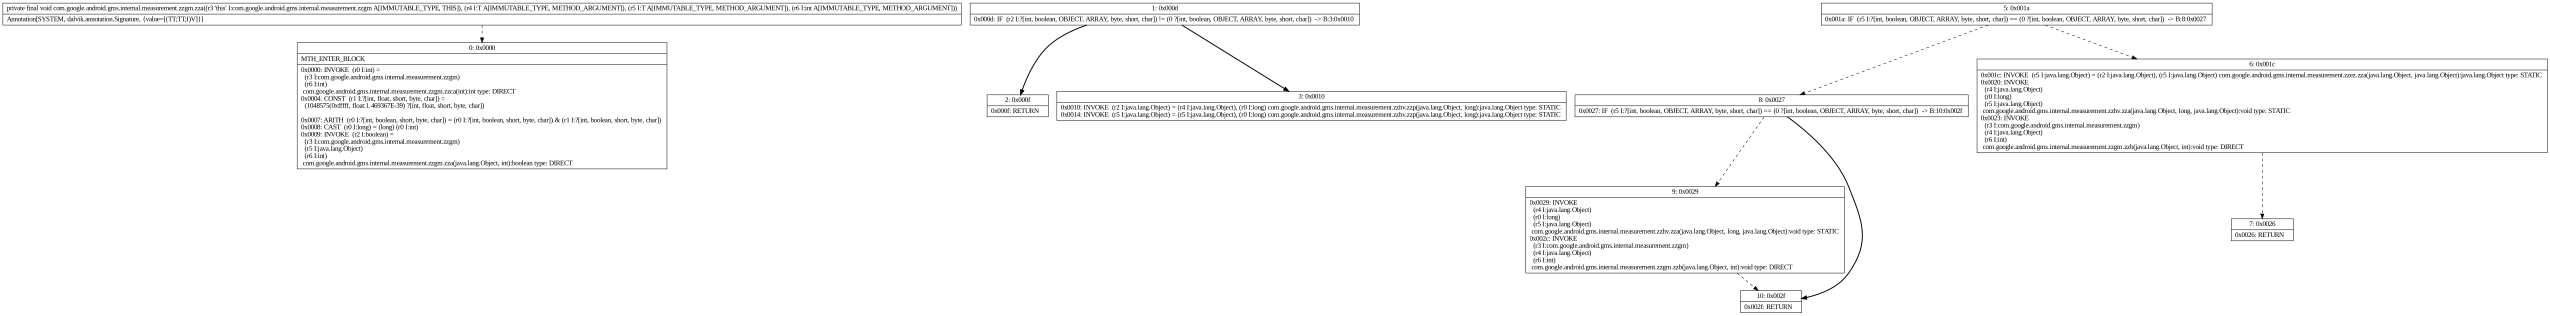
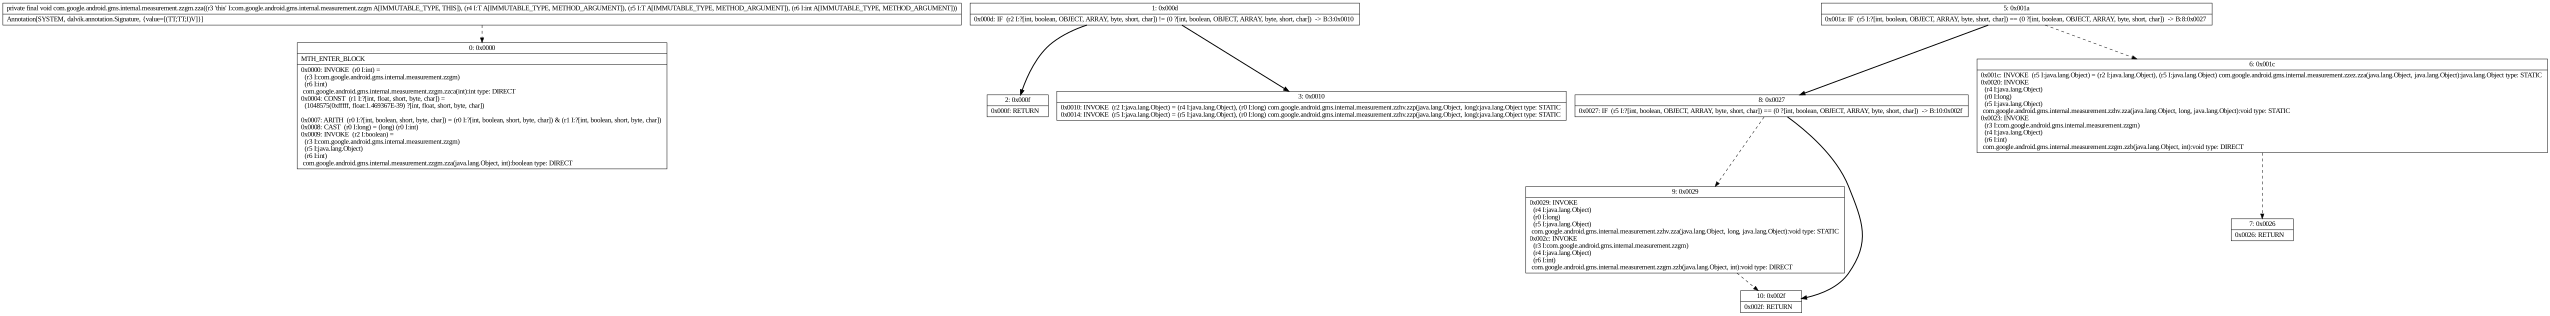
  digraph {
    fontname="Liberation Serif"
    node [fontname="Liberation Serif" shape=record]
    edge [fontname="Liberation Serif" style=dashed]
    n1 [label="{0\:\ 0x0000|MTH_ENTER_BLOCK\l|0x0000: INVOKE  (r0 I:int) = \l  (r3 I:com.google.android.gms.internal.measurement.zzgm)\l  (r6 I:int)\l com.google.android.gms.internal.measurement.zzgm.zzca(int):int type: DIRECT \l0x0004: CONST  (r1 I:?[int, float, short, byte, char]) = \l  (1048575(0xfffff, float:1.469367E\-39) ?[int, float, short, byte, char])\l \l0x0007: ARITH  (r0 I:?[int, boolean, short, byte, char]) = (r0 I:?[int, boolean, short, byte, char]) & (r1 I:?[int, boolean, short, byte, char]) \l0x0008: CAST  (r0 I:long) = (long) (r0 I:int) \l0x0009: INVOKE  (r2 I:boolean) = \l  (r3 I:com.google.android.gms.internal.measurement.zzgm)\l  (r5 I:java.lang.Object)\l  (r6 I:int)\l com.google.android.gms.internal.measurement.zzgm.zza(java.lang.Object, int):boolean type: DIRECT \l}"]
    n2 [label="{1\:\ 0x000d|0x000d: IF  (r2 I:?[int, boolean, OBJECT, ARRAY, byte, short, char]) != (0 ?[int, boolean, OBJECT, ARRAY, byte, short, char])  \-\> B:3:0x0010 \l}"]
    n3 [label="{2\:\ 0x000f|0x000f: RETURN   \l}"]
    n4 [label="{3\:\ 0x0010|0x0010: INVOKE  (r2 I:java.lang.Object) = (r4 I:java.lang.Object), (r0 I:long) com.google.android.gms.internal.measurement.zzhv.zzp(java.lang.Object, long):java.lang.Object type: STATIC \l0x0014: INVOKE  (r5 I:java.lang.Object) = (r5 I:java.lang.Object), (r0 I:long) com.google.android.gms.internal.measurement.zzhv.zzp(java.lang.Object, long):java.lang.Object type: STATIC \l}"]
    n5 [label="{5\:\ 0x001a|0x001a: IF  (r5 I:?[int, boolean, OBJECT, ARRAY, byte, short, char]) == (0 ?[int, boolean, OBJECT, ARRAY, byte, short, char])  \-\> B:8:0x0027 \l}"]
    n6 [label="{8\:\ 0x0027|0x0027: IF  (r5 I:?[int, boolean, OBJECT, ARRAY, byte, short, char]) == (0 ?[int, boolean, OBJECT, ARRAY, byte, short, char])  \-\> B:10:0x002f \l}"]
    n7 [label="{6\:\ 0x001c|0x001c: INVOKE  (r5 I:java.lang.Object) = (r2 I:java.lang.Object), (r5 I:java.lang.Object) com.google.android.gms.internal.measurement.zzez.zza(java.lang.Object, java.lang.Object):java.lang.Object type: STATIC \l0x0020: INVOKE  \l  (r4 I:java.lang.Object)\l  (r0 I:long)\l  (r5 I:java.lang.Object)\l com.google.android.gms.internal.measurement.zzhv.zza(java.lang.Object, long, java.lang.Object):void type: STATIC \l0x0023: INVOKE  \l  (r3 I:com.google.android.gms.internal.measurement.zzgm)\l  (r4 I:java.lang.Object)\l  (r6 I:int)\l com.google.android.gms.internal.measurement.zzgm.zzb(java.lang.Object, int):void type: DIRECT \l}"]
    n8 [label="{9\:\ 0x0029|0x0029: INVOKE  \l  (r4 I:java.lang.Object)\l  (r0 I:long)\l  (r5 I:java.lang.Object)\l com.google.android.gms.internal.measurement.zzhv.zza(java.lang.Object, long, java.lang.Object):void type: STATIC \l0x002c: INVOKE  \l  (r3 I:com.google.android.gms.internal.measurement.zzgm)\l  (r4 I:java.lang.Object)\l  (r6 I:int)\l com.google.android.gms.internal.measurement.zzgm.zzb(java.lang.Object, int):void type: DIRECT \l}"]
    n9 [label="{10\:\ 0x002f|0x002f: RETURN   \l}"]
    n10 [label="{7\:\ 0x0026|0x0026: RETURN   \l}"]
    n11 [label="{private final void com.google.android.gms.internal.measurement.zzgm.zza((r3 'this' I:com.google.android.gms.internal.measurement.zzgm A[IMMUTABLE_TYPE, THIS]), (r4 I:T A[IMMUTABLE_TYPE, METHOD_ARGUMENT]), (r5 I:T A[IMMUTABLE_TYPE, METHOD_ARGUMENT]), (r6 I:int A[IMMUTABLE_TYPE, METHOD_ARGUMENT]))  | Annotation[SYSTEM, dalvik.annotation.Signature, \{value=[(TT;TT;I)V]\}]\l}"]
    n2 -> n3 [style=bold]
    n2 -> n4 [style=bold]
-   n5 -> n6
+   n5 -> n6 [style=bold]
    n5 -> n7
    n6 -> n8
    n6 -> n9 [style=bold]
    n7 -> n10
    n8 -> n9
    n11 -> n1
  }
